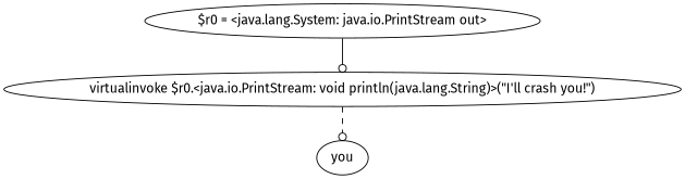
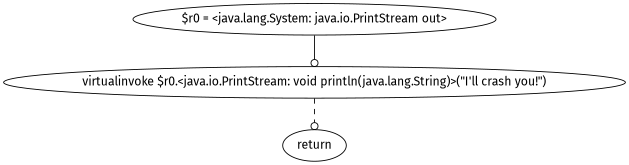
  digraph {
    fontname="Fira Sans"
    node [fontname="Fira Sans"]
    edge [arrowhead=odot fontname="Fira Sans"]
    "$r0 = <java.lang.System: java.io.PrintStream out>"
    "virtualinvoke $r0.<java.io.PrintStream: void println(java.lang.String)>(\"I\'ll crash you!\")"
-   return [label=you]
+   return
    "$r0 = <java.lang.System: java.io.PrintStream out>" -> "virtualinvoke $r0.<java.io.PrintStream: void println(java.lang.String)>(\"I\'ll crash you!\")" [style=solid]
    "virtualinvoke $r0.<java.io.PrintStream: void println(java.lang.String)>(\"I\'ll crash you!\")" -> return [style=dashed]
  }
